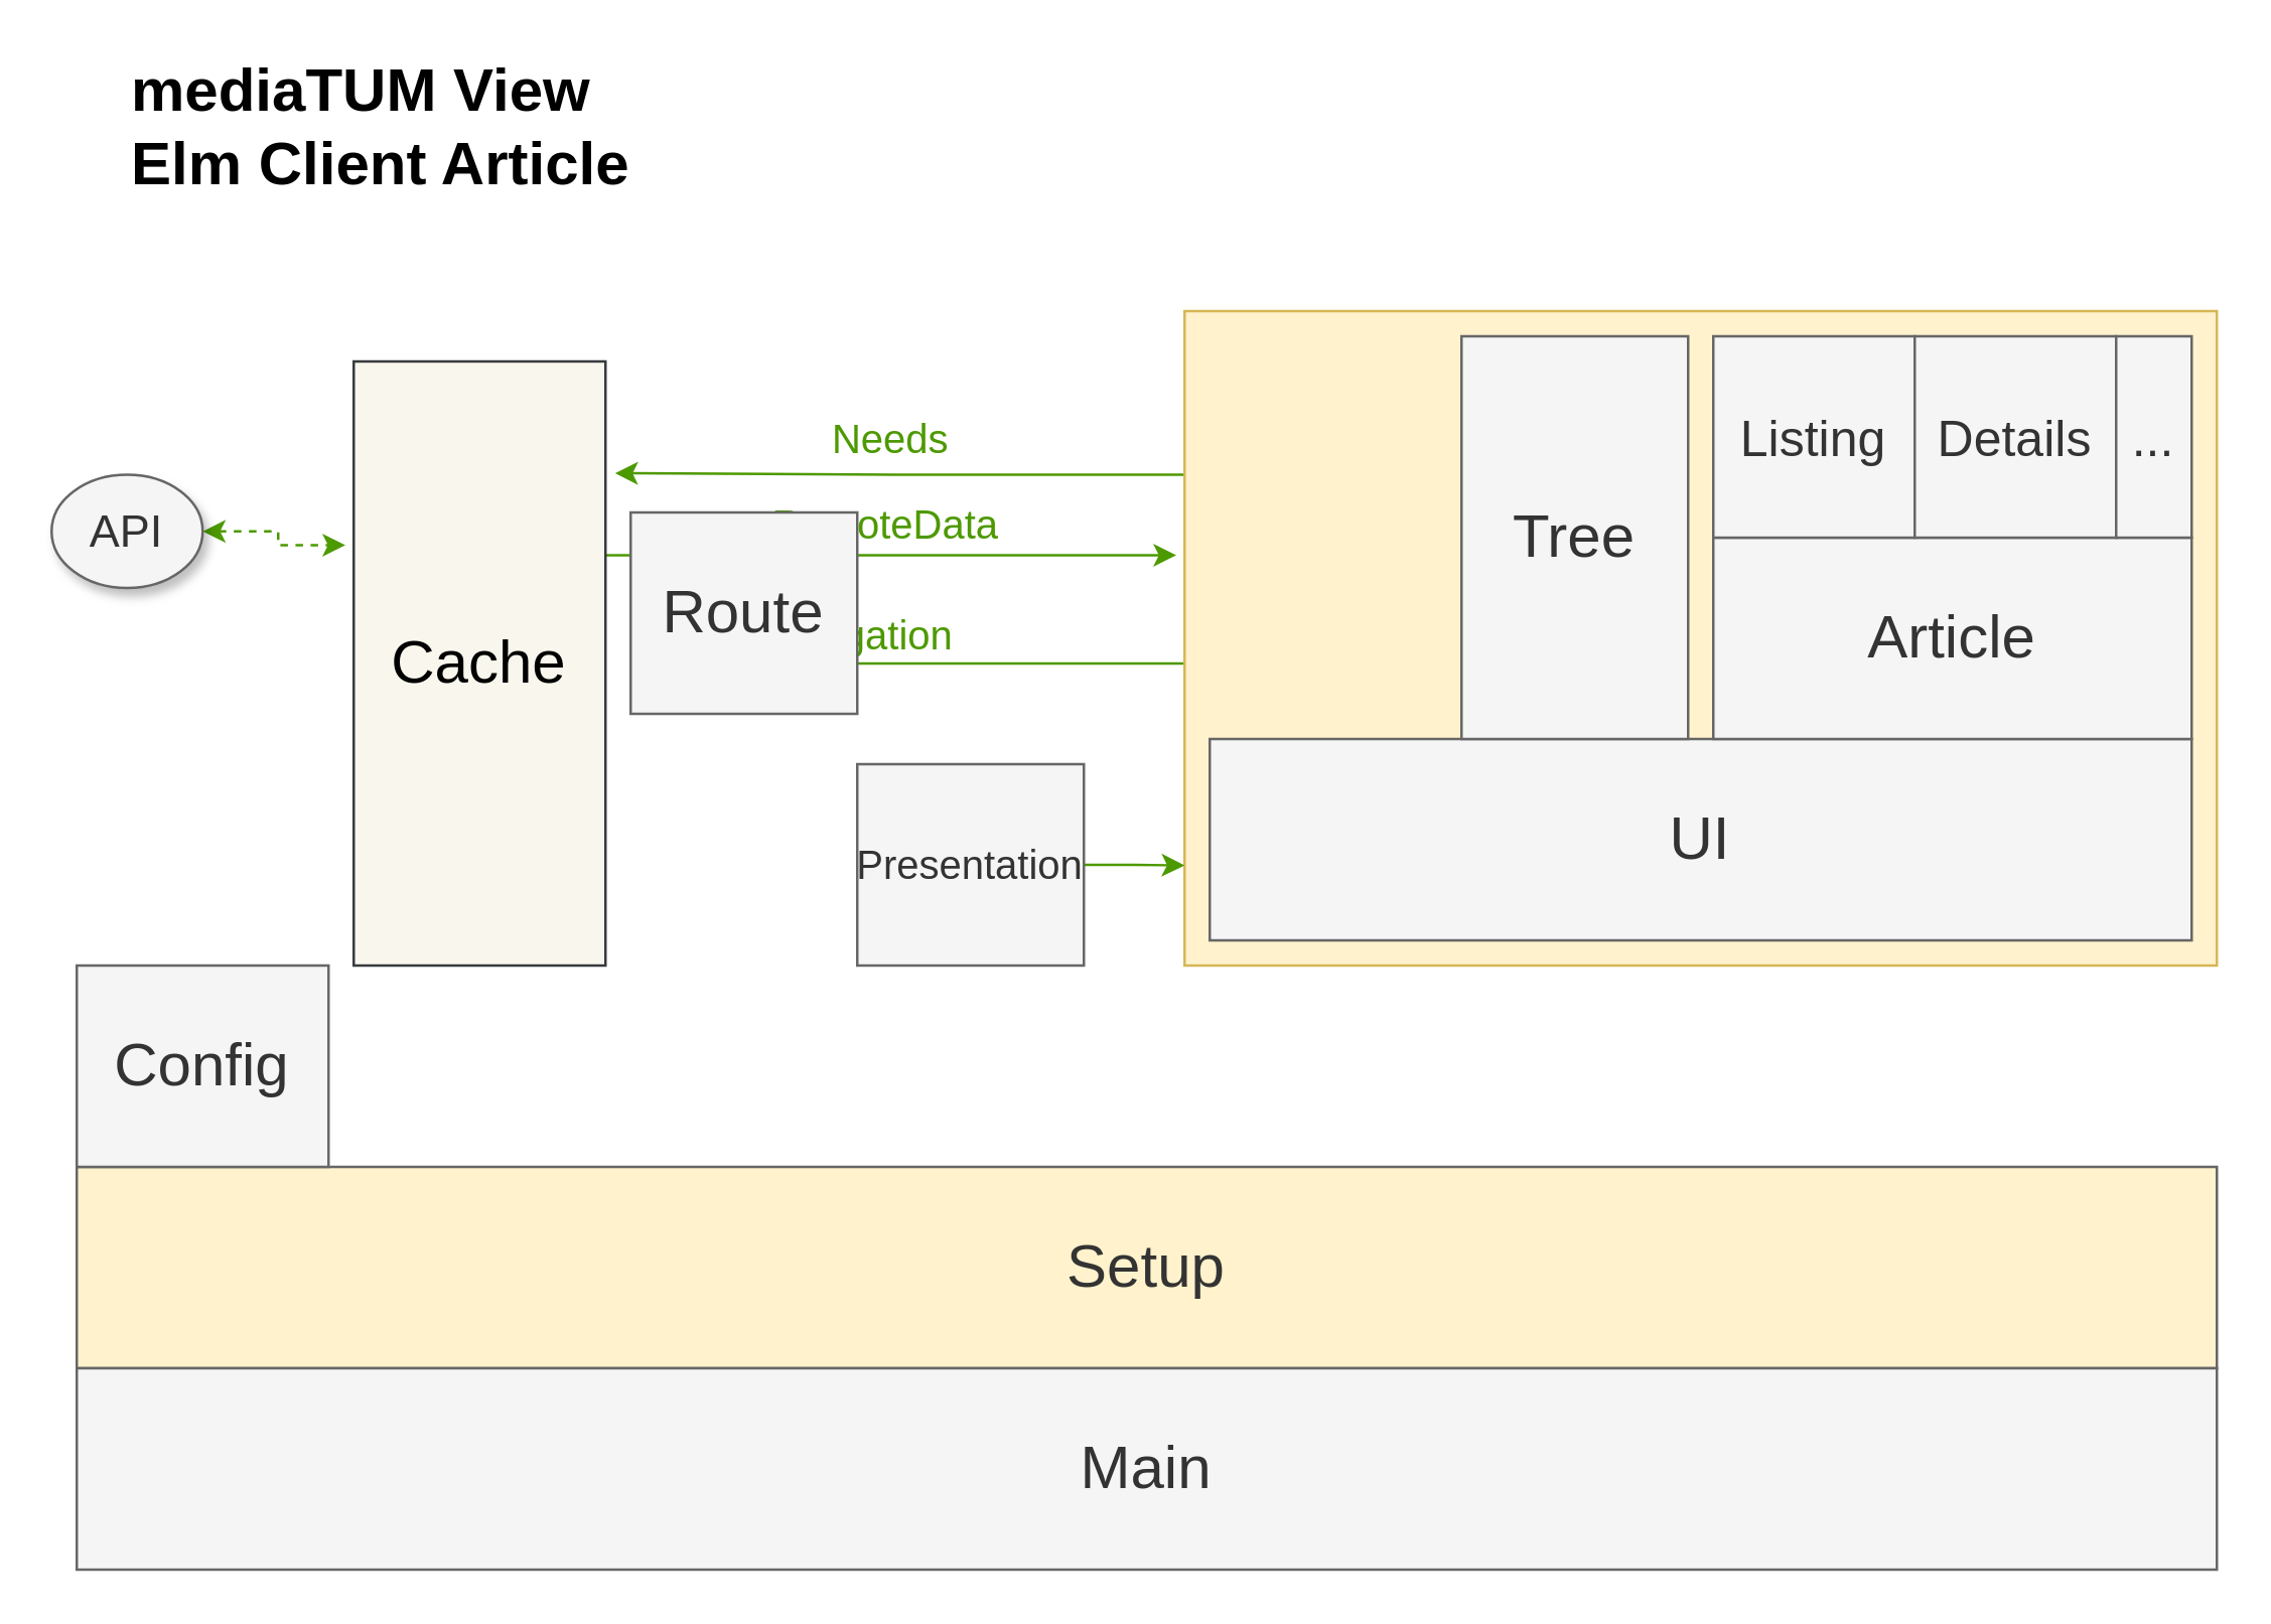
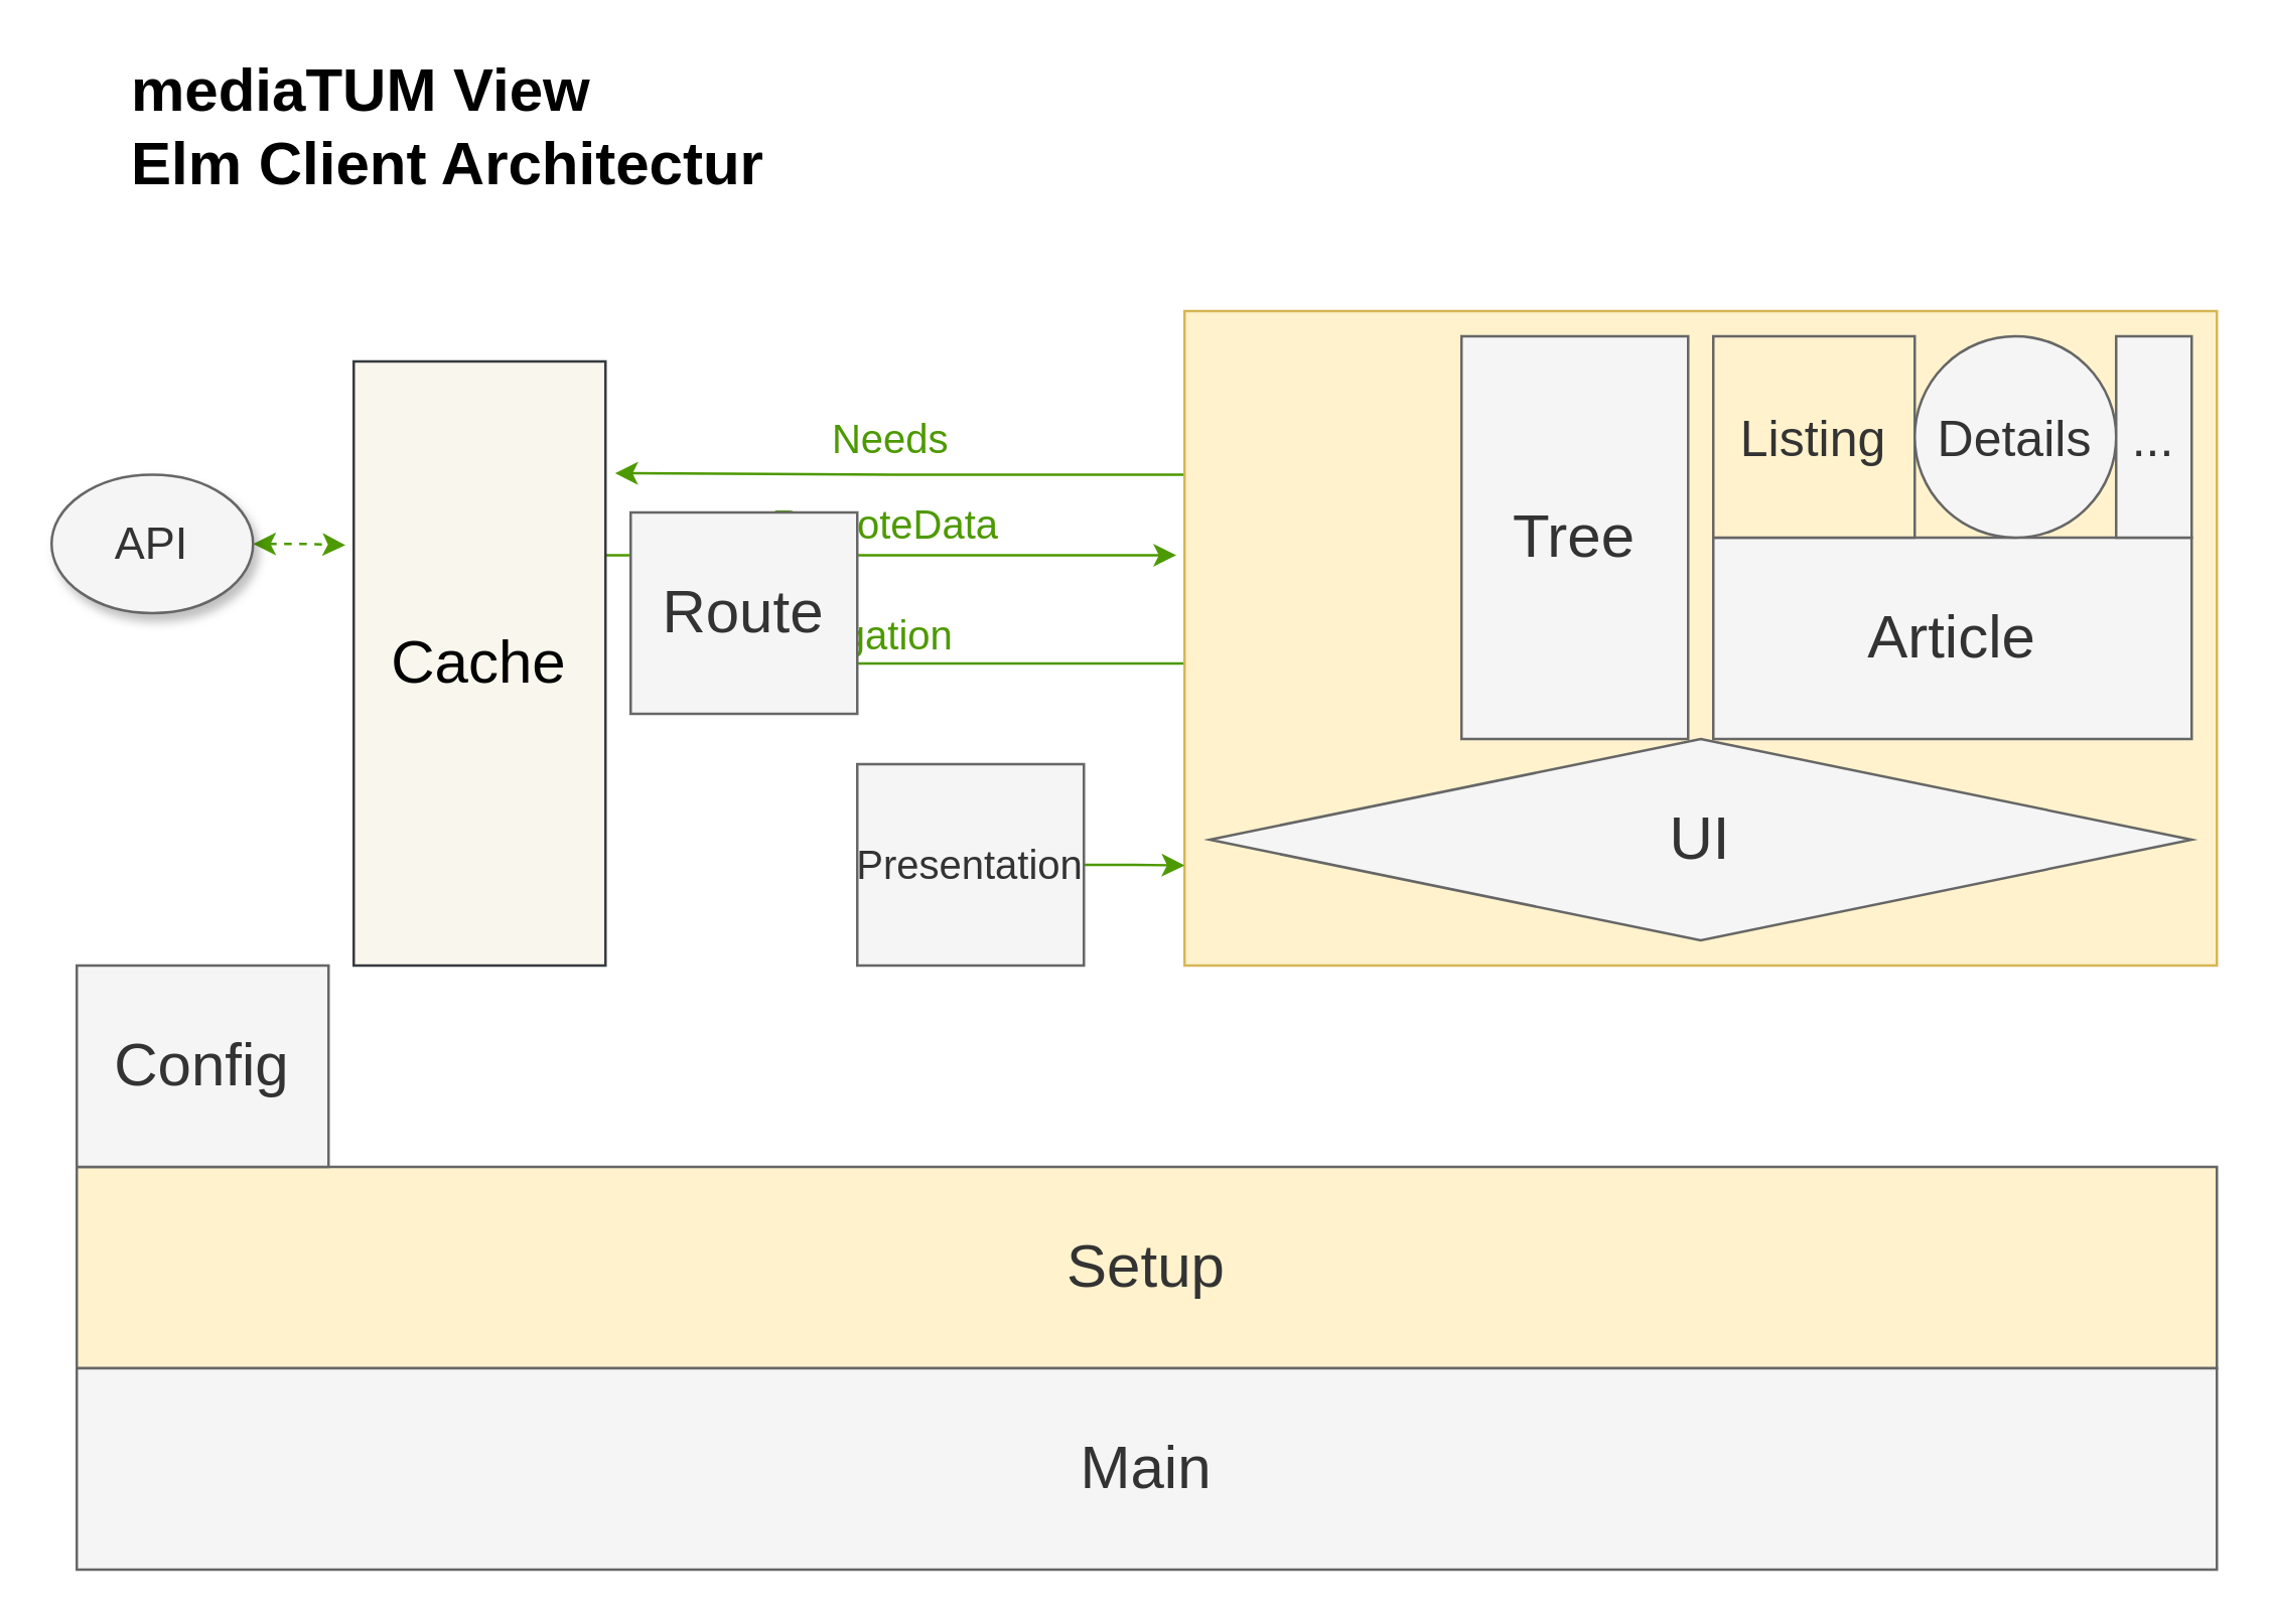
  <mxCell id="0" />
  <mxCell id="1" parent="0" />
  <mxCell id="2" style="edgeStyle=orthogonalEdgeStyle;rounded=0;orthogonalLoop=1;jettySize=auto;html=1;exitX=0;exitY=0.25;exitDx=0;exitDy=0;entryX=1.038;entryY=0.185;entryDx=0;entryDy=0;entryPerimeter=0;fontSize=16;fontColor=#4D9900;strokeColor=#4D9900;" parent="1" source="6" target="16" edge="1"><mxGeometry relative="1" as="geometry" /></mxCell>
  <mxCell id="3" value="Needs" style="edgeLabel;html=1;align=center;verticalAlign=middle;resizable=0;points=[];fontSize=16;fontColor=#4D9900;" parent="2" vertex="1" connectable="0"><mxGeometry x="-0.271" y="3" relative="1" as="geometry"><mxPoint x="-35" y="-18" as="offset" /></mxGeometry></mxCell>
  <mxCell id="4" style="edgeStyle=orthogonalEdgeStyle;rounded=0;orthogonalLoop=1;jettySize=auto;html=1;entryX=0.25;entryY=0;entryDx=0;entryDy=0;fontSize=16;fontColor=#4D9900;strokeColor=#4D9900;" parent="1" source="6" target="19" edge="1"><mxGeometry relative="1" as="geometry"><Array as="points"><mxPoint x="273" y="263" /></Array></mxGeometry></mxCell>
  <mxCell id="5" value="Navigation" style="edgeLabel;html=1;align=center;verticalAlign=middle;resizable=0;points=[];fontSize=16;fontColor=#4D9900;" parent="4" vertex="1" connectable="0"><mxGeometry x="0.032" y="2" relative="1" as="geometry"><mxPoint x="2" y="-14" as="offset" /></mxGeometry></mxCell>
  <mxCell id="6" value="" style="rounded=0;whiteSpace=wrap;html=1;fontSize=24;verticalAlign=middle;fillColor=#fff2cc;strokeColor=#d6b656;" parent="1" vertex="1"><mxGeometry x="470" y="123" width="410" height="260" as="geometry" /></mxCell>
  <mxCell id="7" value="Setup&lt;br&gt;" style="rounded=0;whiteSpace=wrap;html=1;fontSize=24;verticalAlign=middle;fillColor=#fff2cc;strokeColor=#666666;fontColor=#333333;" parent="1" vertex="1"><mxGeometry x="30" y="463" width="850" height="80" as="geometry" /></mxCell>
- <mxCell id="8" value="UI" style="rounded=0;whiteSpace=wrap;html=1;fontSize=24;verticalAlign=middle;fillColor=#f5f5f5;strokeColor=#666666;fontColor=#333333;" parent="1" vertex="1"><mxGeometry x="480" y="293" width="390" height="80" as="geometry" /></mxCell>
+ <mxCell id="8" value="UI" style="rhombus;whiteSpace=wrap;html=1;fontSize=24;verticalAlign=middle;fillColor=#f5f5f5;strokeColor=#666666;fontColor=#333333;" parent="1" vertex="1"><mxGeometry x="480" y="293" width="390" height="80" as="geometry" /></mxCell>
  <mxCell id="9" value="Article" style="rounded=0;whiteSpace=wrap;html=1;fontSize=24;verticalAlign=middle;fillColor=#f5f5f5;strokeColor=#666666;fontColor=#333333;" parent="1" vertex="1"><mxGeometry x="680" y="213" width="190" height="80" as="geometry" /></mxCell>
  <mxCell id="10" value="Tree" style="rounded=0;whiteSpace=wrap;html=1;fontSize=24;verticalAlign=middle;fillColor=#f5f5f5;strokeColor=#666666;fontColor=#333333;" parent="1" vertex="1"><mxGeometry x="580" y="133" width="90" height="160" as="geometry" /></mxCell>
- <mxCell id="11" value="Listing" style="rounded=0;whiteSpace=wrap;html=1;fontSize=20;verticalAlign=middle;fillColor=#f5f5f5;strokeColor=#666666;fontColor=#333333;" parent="1" vertex="1"><mxGeometry x="680" y="133" width="80" height="80" as="geometry" /></mxCell>
- <mxCell id="12" value="Details" style="rounded=0;whiteSpace=wrap;html=1;fontSize=20;verticalAlign=middle;fillColor=#f5f5f5;strokeColor=#666666;fontColor=#333333;" parent="1" vertex="1"><mxGeometry x="760" y="133" width="80" height="80" as="geometry" /></mxCell>
+ <mxCell id="11" value="Listing" style="rounded=0;whiteSpace=wrap;html=1;fontSize=20;verticalAlign=middle;fillColor=#fff2cc;strokeColor=#666666;fontColor=#333333;" parent="1" vertex="1"><mxGeometry x="680" y="133" width="80" height="80" as="geometry" /></mxCell>
+ <mxCell id="12" value="Details" style="ellipse;whiteSpace=wrap;html=1;fontSize=20;verticalAlign=middle;fillColor=#f5f5f5;strokeColor=#666666;fontColor=#333333;" parent="1" vertex="1"><mxGeometry x="760" y="133" width="80" height="80" as="geometry" /></mxCell>
  <mxCell id="13" value="..." style="rounded=0;whiteSpace=wrap;html=1;fontSize=20;verticalAlign=middle;fillColor=#f5f5f5;strokeColor=#666666;fontColor=#333333;" parent="1" vertex="1"><mxGeometry x="840" y="133" width="30" height="80" as="geometry" /></mxCell>
  <mxCell id="14" style="edgeStyle=orthogonalEdgeStyle;rounded=0;orthogonalLoop=1;jettySize=auto;html=1;entryX=-0.008;entryY=0.373;entryDx=0;entryDy=0;entryPerimeter=0;startArrow=none;startFill=0;strokeColor=#4D9900;fontSize=22;fontColor=#000000;" parent="1" source="16" target="6" edge="1"><mxGeometry relative="1" as="geometry"><Array as="points"><mxPoint x="300" y="220" /><mxPoint x="300" y="220" /></Array></mxGeometry></mxCell>
  <mxCell id="15" value="RemoteData" style="edgeLabel;html=1;align=center;verticalAlign=middle;resizable=0;points=[];fontSize=16;fontColor=#4D9900;" parent="14" vertex="1" connectable="0"><mxGeometry x="-0.25" y="-1" relative="1" as="geometry"><mxPoint x="25" y="-13" as="offset" /></mxGeometry></mxCell>
  <mxCell id="16" value="Cache" style="rounded=0;whiteSpace=wrap;html=1;fontSize=24;verticalAlign=middle;fillColor=#f9f7ed;strokeColor=#36393d;" parent="1" vertex="1"><mxGeometry x="140" y="143" width="100" height="240" as="geometry" /></mxCell>
  <mxCell id="17" value="Main" style="rounded=0;whiteSpace=wrap;html=1;fontSize=24;verticalAlign=middle;fillColor=#f5f5f5;strokeColor=#666666;fontColor=#333333;" parent="1" vertex="1"><mxGeometry x="30" y="543" width="850" height="80" as="geometry" /></mxCell>
  <mxCell id="18" value="Config&lt;br&gt;" style="rounded=0;whiteSpace=wrap;html=1;fontSize=24;verticalAlign=middle;fillColor=#f5f5f5;strokeColor=#666666;fontColor=#333333;" parent="1" vertex="1"><mxGeometry x="30" y="383" width="100" height="80" as="geometry" /></mxCell>
  <mxCell id="19" value="Route&lt;br&gt;" style="rounded=0;whiteSpace=wrap;html=1;fontSize=24;verticalAlign=middle;fillColor=#f5f5f5;strokeColor=#666666;fontColor=#333333;" parent="1" vertex="1"><mxGeometry x="250" y="203" width="90" height="80" as="geometry" /></mxCell>
  <mxCell id="20" style="edgeStyle=orthogonalEdgeStyle;rounded=0;orthogonalLoop=1;jettySize=auto;html=1;entryX=0;entryY=0.847;entryDx=0;entryDy=0;entryPerimeter=0;fontSize=16;fontColor=#4D9900;strokeColor=#4D9900;" parent="1" source="21" target="6" edge="1"><mxGeometry relative="1" as="geometry" /></mxCell>
  <mxCell id="21" value="Presentation" style="rounded=0;whiteSpace=wrap;html=1;fontSize=16;verticalAlign=middle;fillColor=#f5f5f5;strokeColor=#666666;fontColor=#333333;" parent="1" vertex="1"><mxGeometry x="340" y="303" width="90" height="80" as="geometry" /></mxCell>
- <mxCell id="22" value="mediaTUM View&#10;Elm Client Article" style="text;strokeColor=none;fillColor=none;align=left;verticalAlign=middle;whiteSpace=wrap;rounded=0;fontSize=24;fontStyle=1;spacing=2;labelBackgroundColor=none;labelBorderColor=none;" parent="1" vertex="1"><mxGeometry x="50" y="20" width="350" height="60" as="geometry" /></mxCell>
+ <mxCell id="22" value="mediaTUM View&#10;Elm Client Architectur" style="text;strokeColor=none;fillColor=none;align=left;verticalAlign=middle;whiteSpace=wrap;rounded=0;fontSize=24;fontStyle=1;spacing=2;labelBackgroundColor=none;labelBorderColor=none;" parent="1" vertex="1"><mxGeometry x="50" y="20" width="350" height="60" as="geometry" /></mxCell>
  <mxCell id="23" style="edgeStyle=orthogonalEdgeStyle;rounded=0;orthogonalLoop=1;jettySize=auto;html=1;entryX=-0.033;entryY=0.304;entryDx=0;entryDy=0;entryPerimeter=0;strokeColor=#4D9900;fontSize=22;fontColor=#000000;startArrow=classic;startFill=1;dashed=1;" parent="1" source="24" target="16" edge="1"><mxGeometry relative="1" as="geometry" /></mxCell>
- <mxCell id="24" value="API" style="ellipse;whiteSpace=wrap;html=1;shadow=1;labelBackgroundColor=none;strokeColor=#666666;fillColor=#f5f5f5;fontSize=18;align=center;fontColor=#333333;" parent="1" vertex="1"><mxGeometry x="20" y="188" width="60" height="45" as="geometry" /></mxCell>
+ <mxCell id="24" value="API" style="ellipse;whiteSpace=wrap;html=1;shadow=1;labelBackgroundColor=none;strokeColor=#666666;fillColor=#f5f5f5;fontSize=18;align=center;fontColor=#333333;" parent="1" vertex="1"><mxGeometry x="20" y="188" width="80" height="55" as="geometry" /></mxCell>
